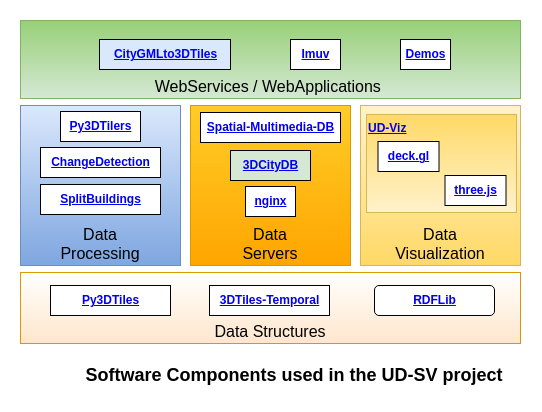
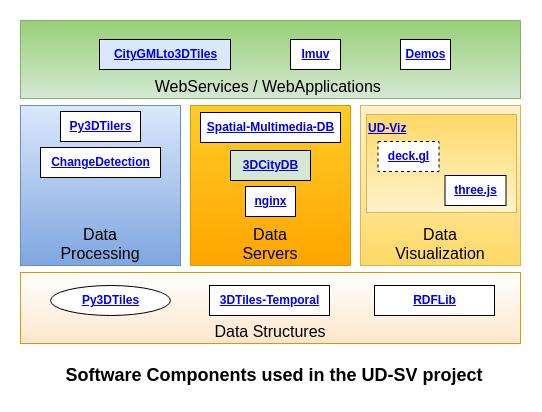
  <mxCell id="0" />
  <mxCell id="1" parent="0" />
  <mxCell id="2" value="Data&lt;br style=&quot;font-size: 16px;&quot;&gt;Processing" style="whiteSpace=wrap;html=1;aspect=fixed;verticalAlign=bottom;fontSize=16;fillColor=#dae8fc;strokeColor=#6c8ebf;gradientColor=#7ea6e0;" parent="1" vertex="1"><mxGeometry x="20" y="105" width="160" height="160" as="geometry" /></mxCell>
  <mxCell id="3" value="&lt;a href=&quot;https://github.com/VCityTeam/py3dtilers&quot;&gt;&lt;b&gt;Py3DTilers&lt;/b&gt;&lt;br&gt;&lt;/a&gt;" style="html=1;" parent="1" vertex="1"><mxGeometry x="60" y="111" width="80" height="30" as="geometry" /></mxCell>
  <mxCell id="4" value="&lt;a href=&quot;https://github.com/VCityTeam/py3dtilers&quot;&gt;&lt;b&gt;ChangeDetection&lt;/b&gt;&lt;br&gt;&lt;/a&gt;" style="html=1;" parent="1" vertex="1"><mxGeometry y="147" width="120" height="30" as="geometry" x="40" /></mxCell>
- <mxCell id="5" value="&lt;a href=&quot;https://github.com/VCityTeam/py3dtilers&quot;&gt;&lt;b&gt;SplitBuildings&lt;/b&gt;&lt;br&gt;&lt;/a&gt;" style="html=1;" parent="1" vertex="1"><mxGeometry y="184" width="120" height="30" as="geometry" x="40" /></mxCell>
  <mxCell id="6" value="Data&lt;br style=&quot;font-size: 16px&quot;&gt;Servers" style="whiteSpace=wrap;html=1;aspect=fixed;verticalAlign=bottom;fontSize=16;fillColor=#ffcd28;strokeColor=#d79b00;gradientColor=#ffa500;" parent="1" vertex="1"><mxGeometry x="190" y="105" width="160" height="160" as="geometry" /></mxCell>
  <mxCell id="7" value="&lt;b&gt;&lt;a href=&quot;https://github.com/VCityTeam/Spatial-Multimedia-DB&quot;&gt;Spatial-Multimedia-DB&lt;/a&gt;&lt;/b&gt;&lt;a href=&quot;https://github.com/VCityTeam/py3dtilers&quot;&gt;&lt;br&gt;&lt;/a&gt;" style="html=1;" parent="1" vertex="1"><mxGeometry x="200" y="112" width="140" height="30" as="geometry" /></mxCell>
  <mxCell id="8" value="&lt;b&gt;&lt;a href=&quot;https://github.com/VCityTeam/Spatial-Multimedia-DB&quot;&gt;3DCityDB&lt;/a&gt;&lt;/b&gt;&lt;a href=&quot;https://github.com/VCityTeam/py3dtilers&quot;&gt;&lt;br&gt;&lt;/a&gt;" style="html=1;fillColor=#d5e8d4;" parent="1" vertex="1"><mxGeometry x="230" y="150" width="80" height="30" as="geometry" /></mxCell>
  <mxCell id="9" value="&lt;a href=&quot;https://github.com/VCityTeam/py3dtilers&quot;&gt;&lt;b&gt;nginx&lt;/b&gt;&lt;br&gt;&lt;/a&gt;" style="html=1;" parent="1" vertex="1"><mxGeometry x="245" y="186" width="50" height="30" as="geometry" /></mxCell>
  <mxCell id="10" value="Data&lt;br style=&quot;font-size: 16px&quot;&gt;Visualization" style="whiteSpace=wrap;html=1;aspect=fixed;verticalAlign=bottom;fontSize=16;fillColor=#fff2cc;strokeColor=#d6b656;gradientColor=#ffd966;" parent="1" vertex="1"><mxGeometry x="360" y="105" width="160" height="160" as="geometry" /></mxCell>
  <mxCell id="11" value="" style="group" parent="1" vertex="1" connectable="0"><mxGeometry x="366" y="114" width="150" height="98" as="geometry" /></mxCell>
  <mxCell id="12" value="&lt;b&gt;&lt;a href=&quot;https://github.com/VCityTeam/UD-Viz&quot;&gt;UD-Viz&lt;/a&gt;&lt;/b&gt;&lt;a href=&quot;https://github.com/VCityTeam/py3dtilers&quot;&gt;&lt;br&gt;&lt;/a&gt;" style="html=1;verticalAlign=top;align=left;fillColor=#fff2cc;gradientColor=#ffd966;strokeColor=#d6b656;gradientDirection=north;" parent="11" vertex="1"><mxGeometry width="150" height="98" as="geometry" /></mxCell>
- <mxCell id="13" value="&lt;b&gt;&lt;a href=&quot;https://deck.gl/&quot;&gt;deck.gl&lt;/a&gt;&lt;/b&gt;&lt;a href=&quot;https://github.com/VCityTeam/py3dtilers&quot;&gt;&lt;br&gt;&lt;/a&gt;" style="html=1;" parent="11" vertex="1"><mxGeometry x="11.5" y="27" width="61" height="30" as="geometry" /></mxCell>
+ <mxCell id="13" value="&lt;b&gt;&lt;a href=&quot;https://deck.gl/&quot;&gt;deck.gl&lt;/a&gt;&lt;/b&gt;&lt;a href=&quot;https://github.com/VCityTeam/py3dtilers&quot;&gt;&lt;br&gt;&lt;/a&gt;" style="html=1;dashed=1;" parent="11" vertex="1"><mxGeometry x="11.5" y="27" width="61" height="30" as="geometry" /></mxCell>
  <mxCell id="14" value="&lt;b&gt;&lt;a href=&quot;https://threejs.org/&quot;&gt;three.js&lt;/a&gt;&lt;/b&gt;&lt;a href=&quot;https://github.com/VCityTeam/py3dtilers&quot;&gt;&lt;br&gt;&lt;/a&gt;" style="html=1;" parent="11" vertex="1"><mxGeometry x="78.5" y="61" width="61" height="30" as="geometry" /></mxCell>
  <mxCell id="15" value="&lt;br style=&quot;font-size: 16px&quot;&gt;WebServices / WebApplications&amp;nbsp;" style="whiteSpace=wrap;html=1;verticalAlign=bottom;fontSize=16;fillColor=#d5e8d4;strokeColor=#82b366;gradientColor=#97d077;gradientDirection=north;" parent="1" vertex="1"><mxGeometry x="20" y="20" width="500" height="78" as="geometry" /></mxCell>
  <mxCell id="16" value="&lt;b&gt;&lt;a href=&quot;https://github.com/VCityTeam/Spatial-Multimedia-DB&quot;&gt;Imuv&lt;/a&gt;&lt;/b&gt;&lt;a href=&quot;https://github.com/VCityTeam/py3dtilers&quot;&gt;&lt;br&gt;&lt;/a&gt;" style="html=1;" parent="1" vertex="1"><mxGeometry x="290" y="39" width="50" height="30" as="geometry" /></mxCell>
  <mxCell id="17" value="&lt;b&gt;&lt;a href=&quot;https://projet.liris.cnrs.fr/vcity/demos&quot;&gt;Demos&lt;/a&gt;&lt;/b&gt;&lt;a href=&quot;https://github.com/VCityTeam/py3dtilers&quot;&gt;&lt;br&gt;&lt;/a&gt;" style="html=1;" parent="1" vertex="1"><mxGeometry x="400" y="39" width="50" height="30" as="geometry" /></mxCell>
  <mxCell id="18" value="&lt;b&gt;&lt;a href=&quot;https://gi&quot;&gt;CityGMLto3DTiles&lt;/a&gt;&lt;/b&gt;&lt;a href=&quot;https://github.com/VCityTeam/py3dtilers&quot;&gt;&lt;br&gt;&lt;/a&gt;" style="html=1;fillColor=#dae8fc;" parent="1" vertex="1"><mxGeometry x="99" y="39" width="131" height="30" as="geometry" /></mxCell>
- <mxCell id="19" value="&lt;font style=&quot;font-size: 18px&quot;&gt;Software Components used in the UD-SV project&lt;/font&gt;" style="text;html=1;strokeColor=none;fillColor=none;align=center;verticalAlign=middle;whiteSpace=wrap;rounded=0;fontSize=16;fontStyle=1" parent="1" vertex="1"><mxGeometry x="65" y="360" width="458" height="30" as="geometry" /></mxCell>
+ <mxCell id="19" value="&lt;font style=&quot;font-size: 18px&quot;&gt;Software Components used in the UD-SV project&lt;/font&gt;" style="text;html=1;strokeColor=none;fillColor=none;align=center;verticalAlign=middle;whiteSpace=wrap;rounded=0;fontSize=16;fontStyle=1" parent="1" vertex="1"><mxGeometry x="45" y="360" width="458" height="30" as="geometry" /></mxCell>
  <mxCell id="20" value="Data Structures" style="whiteSpace=wrap;html=1;verticalAlign=bottom;fontSize=16;fillColor=#ffe6cc;strokeColor=#d79b00;gradientColor=#ffffff;gradientDirection=north;" vertex="1" parent="1"><mxGeometry x="20" y="272" width="500" height="71" as="geometry" /></mxCell>
- <mxCell id="21" value="&lt;a href=&quot;https://github.com/VCityTeam/py3dtilers&quot;&gt;&lt;b&gt;Py3DTiles&lt;/b&gt;&lt;br&gt;&lt;/a&gt;" style="html=1;" vertex="1" parent="1"><mxGeometry x="50" y="285" width="120" height="30" as="geometry" /></mxCell>
+ <mxCell id="21" value="&lt;a href=&quot;https://github.com/VCityTeam/py3dtilers&quot;&gt;&lt;b&gt;Py3DTiles&lt;/b&gt;&lt;br&gt;&lt;/a&gt;" style="ellipse;html=1;" vertex="1" parent="1"><mxGeometry x="50" y="285" width="120" height="30" as="geometry" /></mxCell>
  <mxCell id="22" value="&lt;a href=&quot;https://github.com/VCityTeam/py3dtilers&quot;&gt;&lt;b&gt;3DTiles-Temporal&lt;/b&gt;&lt;br&gt;&lt;/a&gt;" style="html=1;" vertex="1" parent="1"><mxGeometry x="209" y="285" width="120" height="30" as="geometry" /></mxCell>
- <mxCell id="23" value="&lt;a href=&quot;https://github.com/VCityTeam/py3dtilers&quot;&gt;&lt;b&gt;RDFLib&lt;/b&gt;&lt;br&gt;&lt;/a&gt;" style="html=1;rounded=1;" vertex="1" parent="1"><mxGeometry x="374" y="285" width="120" height="30" as="geometry" /></mxCell>
+ <mxCell id="23" value="&lt;a href=&quot;https://github.com/VCityTeam/py3dtilers&quot;&gt;&lt;b&gt;RDFLib&lt;/b&gt;&lt;br&gt;&lt;/a&gt;" style="html=1;" vertex="1" parent="1"><mxGeometry x="374" y="285" width="120" height="30" as="geometry" /></mxCell>
  <mxCell id="24" style="edgeStyle=orthogonalEdgeStyle;rounded=0;orthogonalLoop=1;jettySize=auto;html=1;exitX=0.5;exitY=1;exitDx=0;exitDy=0;" edge="1" parent="1" source="20" target="20"><mxGeometry relative="1" as="geometry" /></mxCell>
